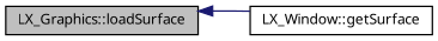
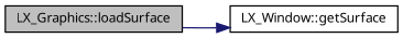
  digraph {
    rankdir=LR
    fontname="Noto Sans"
    node [color=black fontname="Noto Sans" fontsize=10 shape=record style=filled]
    n1 [fillcolor=grey75 fontcolor=black height=0.2 label="LX_Graphics::loadSurface" width=0.4]
    n2 [fillcolor=white height=0.2 label="LX_Window::getSurface" width=0.4]
-   n2 -> n1 [color=midnightblue fontname="Noto Sans" fontsize=10 labelfontname=Helvetica labelfontsize=10 style=solid]
+   n1 -> n2 [color=midnightblue fontname="Noto Sans" fontsize=10 labelfontname=Helvetica labelfontsize=10 style=solid]
  }
